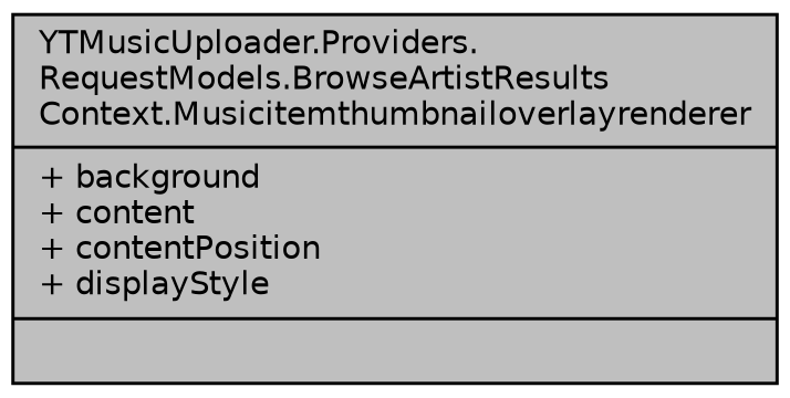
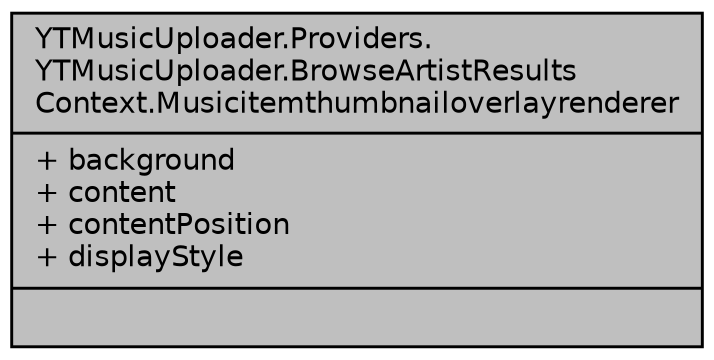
  digraph {
-   n1 [color=black fillcolor=grey75 fontcolor=black fontname=Helvetica fontsize=10 height=0.2 label="{YTMusicUploader.Providers.\lRequestModels.BrowseArtistResults\lContext.Musicitemthumbnailoverlayrenderer\n|+ background\l+ content\l+ contentPosition\l+ displayStyle\l|}" shape=record style=filled width=0.4]
+   n1 [color=black fillcolor=grey75 fontcolor=black fontname=Helvetica fontsize=10 height=0.2 label="{YTMusicUploader.Providers.\lYTMusicUploader.BrowseArtistResults\lContext.Musicitemthumbnailoverlayrenderer\n|+ background\l+ content\l+ contentPosition\l+ displayStyle\l|}" shape=record style=filled width=0.4]
  }
